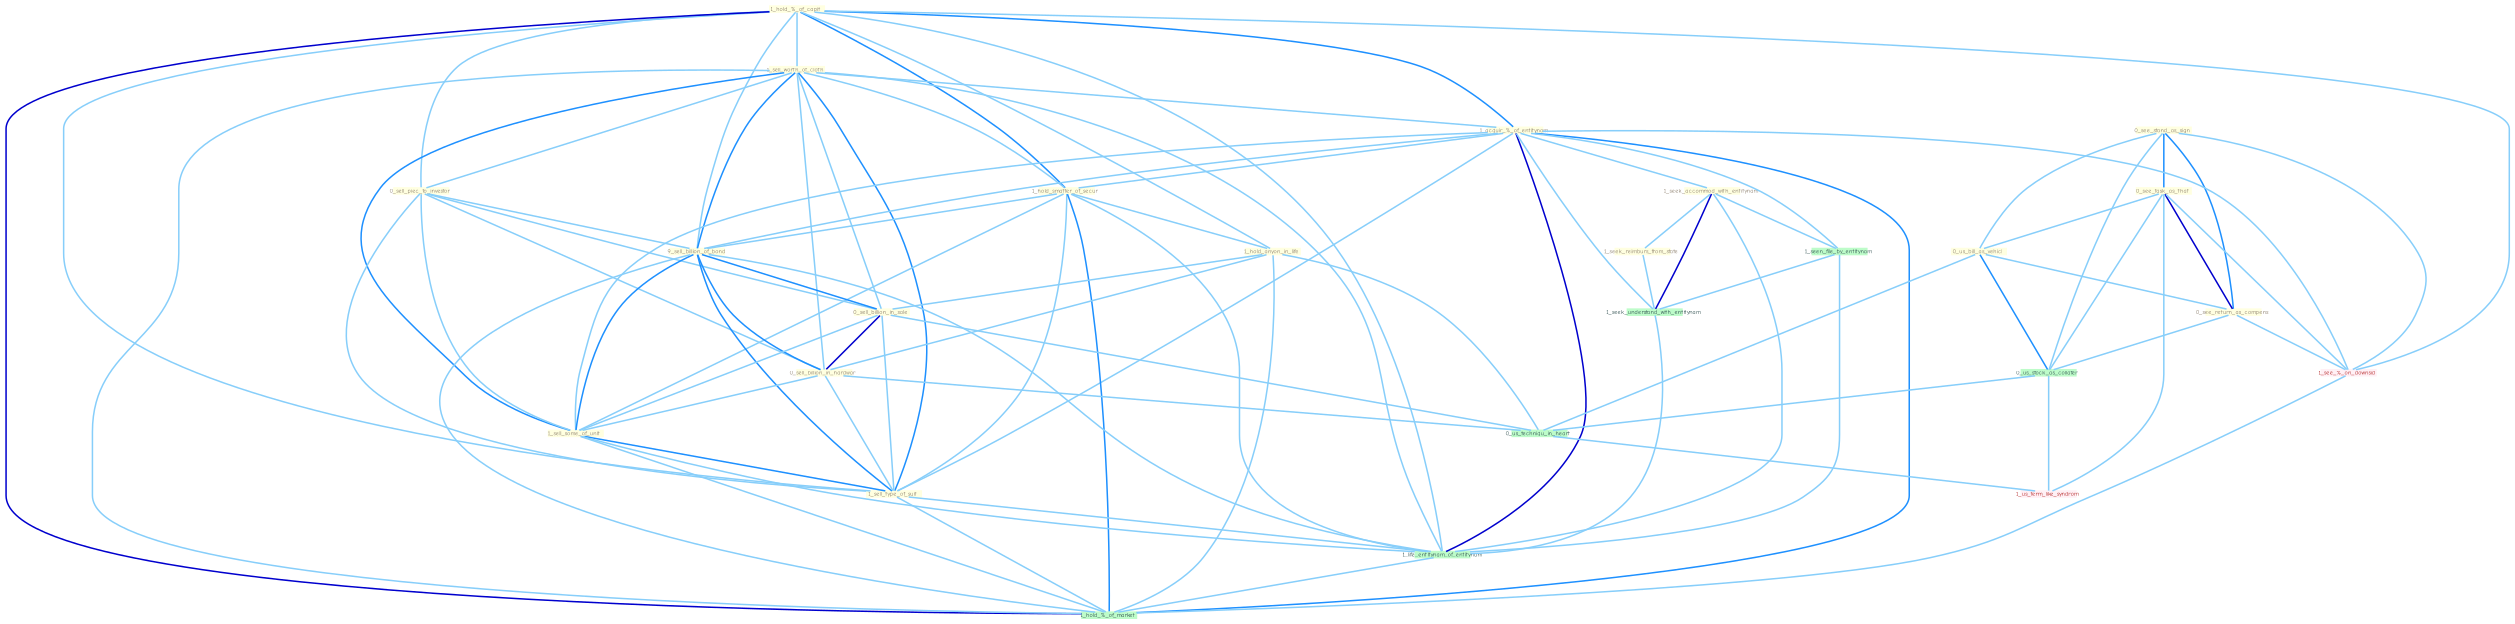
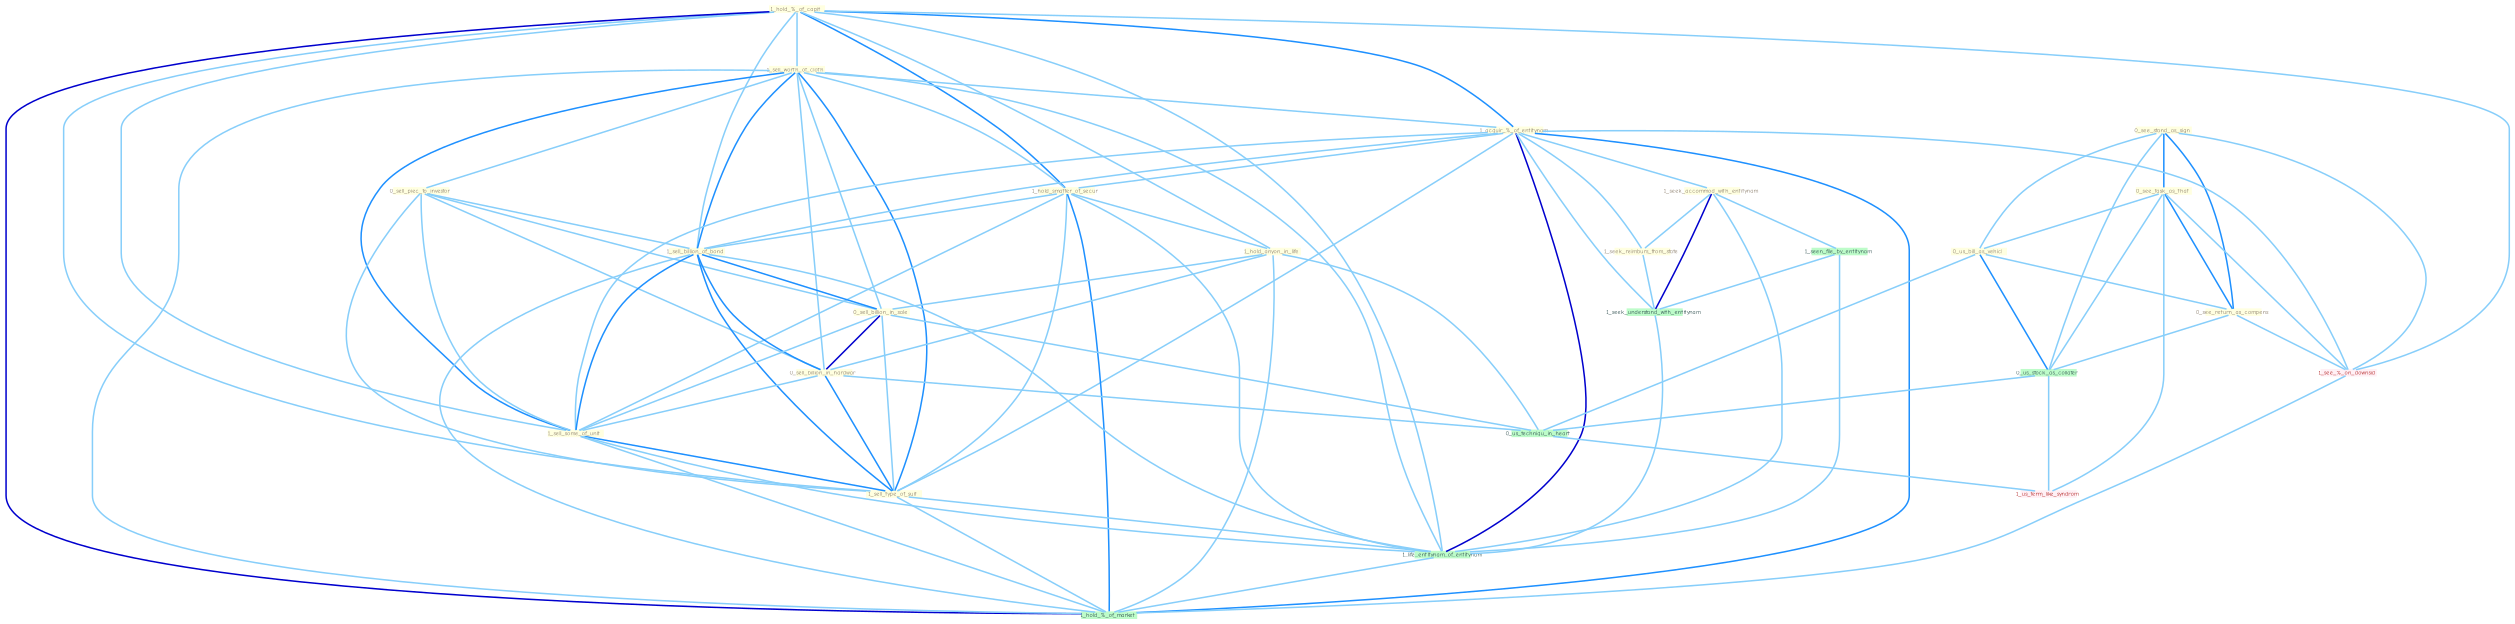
  graph {
    fontname="Comic Neue"
    node [color="#ffffe0" fixedsize=true fontcolor="#8b7d6b" fontname="Comic Neue" fontsize=4 shape=polygon style=filled]
    edge [color="#87cefa" fontname="Comic Neue" w=1]
    "0_see_stand_as_sign " [height=.06 width=.5]
    "0_see_task_as_that " [height=.06 width=.5]
    "1_hold_%_of_capit " [height=.06 width=.5]
    "1_sell_worth_of_cloth " [height=.06 width=.5]
    "1_acquir_%_of_entitynam " [height=.06 width=.5]
    "0_us_bill_as_vehicl " [height=.06 width=.5]
    "1_hold_smatter_of_secur " [height=.06 width=.5]
    "1_seek_accommod_with_entitynam " [height=.06 width=.5]
    "1_hold_anyon_in_life " [height=.06 width=.5]
    "0_sell_piec_to_investor " [height=.06 width=.5]
    "1_seek_reimburs_from_state " [height=.06 width=.5]
-   "1_sell_billion_of_bond " [height=.06 width=.5 label="9_sell_billion_of_bond"]
+   "1_sell_billion_of_bond " [height=.06 width=.5]
    "0_sell_billion_in_sale " [height=.06 width=.5]
    "0_see_return_as_compens " [height=.06 width=.5]
    "0_sell_billion_in_hardwar " [height=.06 width=.5]
    "1_sell_some_of_unit " [height=.06 width=.5]
    "1_sell_type_of_suit " [height=.06 width=.5]
    "1_see_%_on_downsid " [color="#fff0f5" fontcolor="#b22222" height=.06 width=.5]
    "1_us_term_like_syndrom " [color="#fff0f5" fontcolor="#b22222" height=.06 width=.5]
    "0_us_stock_as_collater " [color="#BDFCC9" fontcolor="#2f4f4f" height=.06 width=.5]
    n21 [color="#BDFCC9" fontcolor="#2f4f4f" height=.06 label="1_life_entitynam_of_entitynam" width=.5]
    "1_hold_%_of_market " [color="#BDFCC9" fontcolor="#2f4f4f" height=.06 width=.5]
    "1_seen_file_by_entitynam " [color="#BDFCC9" fontcolor="#2f4f4f" height=.06 width=.5]
    "1_seek_understand_with_entitynam " [color="#BDFCC9" fontcolor="#2f4f4f" height=.06 width=.5]
    "0_us_techniqu_in_heart " [color="#BDFCC9" fontcolor="#2f4f4f" height=.06 width=.5]
    subgraph sub_1 {
      "0_see_stand_as_sign "
      "0_see_task_as_that "
      "1_hold_%_of_capit "
      "1_sell_worth_of_cloth "
      "1_acquir_%_of_entitynam "
      "0_us_bill_as_vehicl "
      "1_hold_smatter_of_secur "
      "1_seek_accommod_with_entitynam "
      "1_hold_anyon_in_life "
      "0_sell_piec_to_investor "
      "1_seek_reimburs_from_state "
      "1_sell_billion_of_bond "
      "0_sell_billion_in_sale "
      "0_see_return_as_compens "
      "0_sell_billion_in_hardwar "
      "1_sell_some_of_unit "
      "1_sell_type_of_suit "
    }
    subgraph sub_2 {
      "1_see_%_on_downsid "
      "1_us_term_like_syndrom "
    }
    "0_see_stand_as_sign " -- "0_see_task_as_that " [color="#1e90ff" w=2]
    "0_see_stand_as_sign " -- "0_us_bill_as_vehicl "
    "0_see_stand_as_sign " -- "0_see_return_as_compens " [color="#1e90ff" w=2]
    "0_see_stand_as_sign " -- "1_see_%_on_downsid "
    "0_see_stand_as_sign " -- "0_us_stock_as_collater "
    "0_see_task_as_that " -- "0_us_bill_as_vehicl "
-   "0_see_task_as_that " -- "0_see_return_as_compens " [color="#0000cd" w=2]
+   "0_see_task_as_that " -- "0_see_return_as_compens " [color="#1e90ff" w=2]
    "0_see_task_as_that " -- "1_see_%_on_downsid "
    "0_see_task_as_that " -- "1_us_term_like_syndrom "
    "0_see_task_as_that " -- "0_us_stock_as_collater "
    "1_hold_%_of_capit " -- "1_sell_worth_of_cloth "
    "1_hold_%_of_capit " -- "1_acquir_%_of_entitynam " [color="#1e90ff" w=2]
    "1_hold_%_of_capit " -- "1_hold_smatter_of_secur " [color="#1e90ff" w=2]
    "1_hold_%_of_capit " -- "1_hold_anyon_in_life "
    "1_hold_%_of_capit " -- "1_sell_billion_of_bond "
-   "1_hold_%_of_capit " -- "0_sell_piec_to_investor "
+   "1_hold_%_of_capit " -- "1_sell_some_of_unit "
    "1_hold_%_of_capit " -- "1_sell_type_of_suit "
    "1_hold_%_of_capit " -- "1_see_%_on_downsid "
    "1_hold_%_of_capit " -- n21
    "1_hold_%_of_capit " -- "1_hold_%_of_market " [color="#0000cd" w=3]
    "1_sell_worth_of_cloth " -- "1_acquir_%_of_entitynam "
    "1_sell_worth_of_cloth " -- "1_hold_smatter_of_secur "
    "1_sell_worth_of_cloth " -- "0_sell_piec_to_investor "
    "1_sell_worth_of_cloth " -- "1_sell_billion_of_bond " [color="#1e90ff" w=2]
    "1_sell_worth_of_cloth " -- "0_sell_billion_in_sale "
    "1_sell_worth_of_cloth " -- "0_sell_billion_in_hardwar "
    "1_sell_worth_of_cloth " -- "1_sell_some_of_unit " [color="#1e90ff" w=2]
    "1_sell_worth_of_cloth " -- "1_sell_type_of_suit " [color="#1e90ff" w=2]
    "1_sell_worth_of_cloth " -- n21
    "1_sell_worth_of_cloth " -- "1_hold_%_of_market "
    "1_acquir_%_of_entitynam " -- "1_hold_smatter_of_secur "
    "1_acquir_%_of_entitynam " -- "1_seek_accommod_with_entitynam "
    "1_acquir_%_of_entitynam " -- "1_sell_billion_of_bond "
    "1_acquir_%_of_entitynam " -- "1_sell_some_of_unit "
    "1_acquir_%_of_entitynam " -- "1_sell_type_of_suit "
    "1_acquir_%_of_entitynam " -- "1_see_%_on_downsid "
    "1_acquir_%_of_entitynam " -- n21 [color="#0000cd" w=3]
    "1_acquir_%_of_entitynam " -- "1_hold_%_of_market " [color="#1e90ff" w=2]
-   "1_acquir_%_of_entitynam " -- "1_seen_file_by_entitynam "
+   "1_acquir_%_of_entitynam " -- "1_seek_reimburs_from_state "
    "1_acquir_%_of_entitynam " -- "1_seek_understand_with_entitynam "
    "0_us_bill_as_vehicl " -- "0_see_return_as_compens "
    "0_us_bill_as_vehicl " -- "0_us_stock_as_collater " [color="#1e90ff" w=2]
    "0_us_bill_as_vehicl " -- "0_us_techniqu_in_heart "
    "1_hold_smatter_of_secur " -- "1_hold_anyon_in_life "
    "1_hold_smatter_of_secur " -- "1_sell_billion_of_bond "
    "1_hold_smatter_of_secur " -- "1_sell_some_of_unit "
    "1_hold_smatter_of_secur " -- "1_sell_type_of_suit "
    "1_hold_smatter_of_secur " -- n21
    "1_hold_smatter_of_secur " -- "1_hold_%_of_market " [color="#1e90ff" w=2]
    "1_seek_accommod_with_entitynam " -- "1_seek_reimburs_from_state "
    "1_seek_accommod_with_entitynam " -- n21
    "1_seek_accommod_with_entitynam " -- "1_seen_file_by_entitynam "
    "1_seek_accommod_with_entitynam " -- "1_seek_understand_with_entitynam " [color="#0000cd" w=3]
    "1_hold_anyon_in_life " -- "0_sell_billion_in_sale "
    "1_hold_anyon_in_life " -- "0_sell_billion_in_hardwar "
    "1_hold_anyon_in_life " -- "1_hold_%_of_market "
    "1_hold_anyon_in_life " -- "0_us_techniqu_in_heart "
    "0_sell_piec_to_investor " -- "1_sell_billion_of_bond "
    "0_sell_piec_to_investor " -- "0_sell_billion_in_sale "
    "0_sell_piec_to_investor " -- "0_sell_billion_in_hardwar "
    "0_sell_piec_to_investor " -- "1_sell_some_of_unit "
    "0_sell_piec_to_investor " -- "1_sell_type_of_suit "
    "1_seek_reimburs_from_state " -- "1_seek_understand_with_entitynam "
    "1_sell_billion_of_bond " -- "0_sell_billion_in_sale " [color="#1e90ff" w=2]
    "1_sell_billion_of_bond " -- "0_sell_billion_in_hardwar " [color="#1e90ff" w=2]
    "1_sell_billion_of_bond " -- "1_sell_some_of_unit " [color="#1e90ff" w=2]
    "1_sell_billion_of_bond " -- "1_sell_type_of_suit " [color="#1e90ff" w=2]
    "1_sell_billion_of_bond " -- n21
    "1_sell_billion_of_bond " -- "1_hold_%_of_market "
    "0_sell_billion_in_sale " -- "0_sell_billion_in_hardwar " [color="#0000cd" w=3]
    "0_sell_billion_in_sale " -- "1_sell_some_of_unit "
    "0_sell_billion_in_sale " -- "1_sell_type_of_suit "
    "0_sell_billion_in_sale " -- "0_us_techniqu_in_heart "
    "0_see_return_as_compens " -- "1_see_%_on_downsid "
    "0_see_return_as_compens " -- "0_us_stock_as_collater "
    "0_sell_billion_in_hardwar " -- "1_sell_some_of_unit "
-   "0_sell_billion_in_hardwar " -- "1_sell_type_of_suit "
+   "0_sell_billion_in_hardwar " -- "1_sell_type_of_suit " [color="#1e90ff"]
    "0_sell_billion_in_hardwar " -- "0_us_techniqu_in_heart "
    "1_sell_some_of_unit " -- "1_sell_type_of_suit " [color="#1e90ff" w=2]
    "1_sell_some_of_unit " -- n21
    "1_sell_some_of_unit " -- "1_hold_%_of_market "
    "1_sell_type_of_suit " -- n21
    "1_sell_type_of_suit " -- "1_hold_%_of_market "
    "1_see_%_on_downsid " -- "1_hold_%_of_market "
    "0_us_stock_as_collater " -- "1_us_term_like_syndrom "
    "0_us_stock_as_collater " -- "0_us_techniqu_in_heart "
    n21 -- "1_hold_%_of_market "
    "1_seen_file_by_entitynam " -- n21
    "1_seen_file_by_entitynam " -- "1_seek_understand_with_entitynam "
    "1_seek_understand_with_entitynam " -- n21
    "0_us_techniqu_in_heart " -- "1_us_term_like_syndrom "
  }
